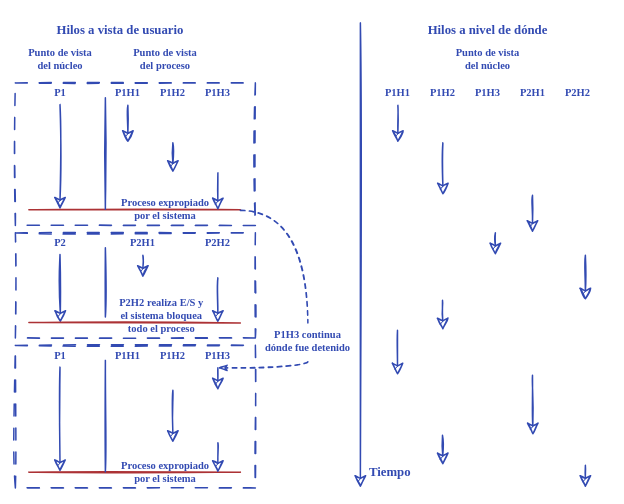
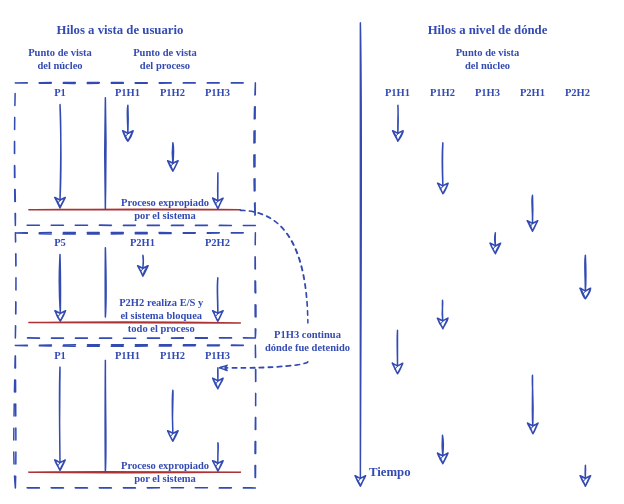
  <mxCell id="0" />
  <mxCell id="1" parent="0" />
  <mxCell id="2" value="" style="endArrow=classic;strokeWidth=2;fontFamily=Ink Free;fontSize=17;sketch=1;endSize=12;rounded=0;endFill=1;startSize=12;startArrow=none;startFill=0;strokeColor=#324AB2;fontColor=#324AB2;" edge="1" parent="1"><mxGeometry width="50" height="50" relative="1" as="geometry"><mxPoint x="480" y="30" as="sourcePoint" /><mxPoint x="480" y="650" as="targetPoint" /></mxGeometry></mxCell>
  <mxCell id="3" value="Hilos a vista de usuario" style="text;align=center;verticalAlign=middle;rounded=0;shadow=0;sketch=1;fontFamily=Ink Free;fontSize=17;fontStyle=1;flipV=0;flipH=1;fontColor=#324AB2;spacingBottom=5;" vertex="1" parent="1"><mxGeometry x="20" width="280" height="40" as="geometry" y="20" /></mxCell>
  <mxCell id="4" value="Hilos a nivel de dónde" style="text;align=center;verticalAlign=middle;rounded=0;shadow=0;sketch=1;fontFamily=Ink Free;fontSize=17;fontStyle=1;flipV=0;flipH=1;fontColor=#324AB2;spacingBottom=5;" vertex="1" parent="1"><mxGeometry x="490" width="320" height="40" as="geometry" y="20" /></mxCell>
  <mxCell id="5" value="" style="rounded=0;shadow=0;sketch=1;strokeWidth=2;fillColor=none;fontFamily=Ink Free;fontSize=17;spacing=20;strokeColor=#324ab2;fontColor=#324ab2;fontStyle=1;labelBackgroundColor=none;dashed=1;dashPattern=8 8;spacingBottom=5;" vertex="1" parent="1"><mxGeometry x="20" y="110" width="320" height="190" as="geometry" /></mxCell>
  <mxCell id="6" value="" style="rounded=0;shadow=0;sketch=1;strokeWidth=2;fillColor=none;fontFamily=Ink Free;fontSize=17;spacing=20;strokeColor=#324ab2;fontColor=#324ab2;fontStyle=1;labelBackgroundColor=none;dashed=1;dashPattern=8 8;spacingBottom=5;" vertex="1" parent="1"><mxGeometry x="20" y="310" width="320" height="140" as="geometry" /></mxCell>
  <mxCell id="7" value="Punto de vista&#10;del núcleo" style="text;align=center;verticalAlign=middle;rounded=0;shadow=0;sketch=1;fontFamily=Ink Free;fontSize=14;fontStyle=1;flipV=0;flipH=1;fontColor=#324AB2;spacingBottom=5;" vertex="1" parent="1"><mxGeometry x="20" y="60" width="120" height="40" as="geometry" /></mxCell>
  <mxCell id="8" value="Punto de vista&#10;del proceso" style="text;align=center;verticalAlign=middle;rounded=0;shadow=0;sketch=1;fontFamily=Ink Free;fontSize=14;fontStyle=1;flipV=0;flipH=1;fontColor=#324AB2;spacingBottom=5;" vertex="1" parent="1"><mxGeometry x="140" y="60" width="160" height="40" as="geometry" /></mxCell>
  <mxCell id="9" value="" style="endArrow=classic;strokeWidth=2;fontFamily=Ink Free;fontSize=17;sketch=1;endSize=12;rounded=0;endFill=1;startSize=12;startArrow=none;startFill=0;strokeColor=#324AB2;fontColor=#324AB2;" edge="1" parent="1"><mxGeometry width="50" height="50" relative="1" as="geometry"><mxPoint x="79.5" y="139" as="sourcePoint" /><mxPoint x="79.5" y="279" as="targetPoint" /></mxGeometry></mxCell>
  <mxCell id="10" value="P1" style="text;align=center;verticalAlign=middle;rounded=0;shadow=0;sketch=1;fontFamily=Ink Free;fontSize=14;fontStyle=1;flipV=0;flipH=1;fontColor=#324AB2;spacingBottom=5;" vertex="1" parent="1"><mxGeometry x="20" y="110" width="120" height="30" as="geometry" /></mxCell>
  <mxCell id="11" value="" style="endArrow=none;strokeWidth=2;fontFamily=Ink Free;fontSize=17;sketch=1;endSize=12;rounded=0;endFill=0;startSize=12;startArrow=none;startFill=0;strokeColor=#AC3235;fontColor=#324AB2;" edge="1" parent="1"><mxGeometry width="50" height="50" relative="1" as="geometry"><mxPoint x="38" y="279" as="sourcePoint" /><mxPoint x="320" y="279" as="targetPoint" /></mxGeometry></mxCell>
  <mxCell id="12" value="" style="endArrow=none;strokeWidth=2;fontFamily=Ink Free;fontSize=17;sketch=1;endSize=12;rounded=0;endFill=0;startSize=12;startArrow=none;startFill=0;strokeColor=#324AB2;fontColor=#324AB2;" edge="1" parent="1"><mxGeometry width="50" height="50" relative="1" as="geometry"><mxPoint x="140" y="278.5" as="sourcePoint" /><mxPoint x="140" y="130" as="targetPoint" /></mxGeometry></mxCell>
  <mxCell id="13" value="P1H1" style="text;align=center;verticalAlign=middle;rounded=0;shadow=0;sketch=1;fontFamily=Ink Free;fontSize=14;fontStyle=1;flipV=0;flipH=1;fontColor=#324AB2;spacingBottom=5;" vertex="1" parent="1"><mxGeometry x="140" y="110" width="60" height="30" as="geometry" /></mxCell>
  <mxCell id="14" value="P1H2" style="text;align=center;verticalAlign=middle;rounded=0;shadow=0;sketch=1;fontFamily=Ink Free;fontSize=14;fontStyle=1;flipV=0;flipH=1;fontColor=#324AB2;spacingBottom=5;" vertex="1" parent="1"><mxGeometry x="200" y="110" width="60" height="30" as="geometry" /></mxCell>
  <mxCell id="15" value="P1H3" style="text;align=center;verticalAlign=middle;rounded=0;shadow=0;sketch=1;fontFamily=Ink Free;fontSize=14;fontStyle=1;flipV=0;flipH=1;fontColor=#324AB2;spacingBottom=5;" vertex="1" parent="1"><mxGeometry x="260" y="110" width="60" height="30" as="geometry" /></mxCell>
  <mxCell id="16" value="" style="endArrow=classic;strokeWidth=2;fontFamily=Ink Free;fontSize=17;sketch=1;endSize=12;rounded=0;endFill=1;startSize=12;startArrow=none;startFill=0;strokeColor=#324AB2;fontColor=#324AB2;" edge="1" parent="1"><mxGeometry width="50" height="50" relative="1" as="geometry"><mxPoint x="170" y="140" as="sourcePoint" /><mxPoint x="170" y="190" as="targetPoint" /></mxGeometry></mxCell>
  <mxCell id="17" value="" style="endArrow=classic;strokeWidth=2;fontFamily=Ink Free;fontSize=17;sketch=1;endSize=12;rounded=0;endFill=1;startSize=12;startArrow=none;startFill=0;strokeColor=#324AB2;fontColor=#324AB2;" edge="1" parent="1"><mxGeometry width="50" height="50" relative="1" as="geometry"><mxPoint x="230" y="190" as="sourcePoint" /><mxPoint x="230" y="230" as="targetPoint" /></mxGeometry></mxCell>
  <mxCell id="18" value="" style="endArrow=classic;strokeWidth=2;fontFamily=Ink Free;fontSize=17;sketch=1;endSize=12;rounded=0;endFill=1;startSize=12;startArrow=none;startFill=0;strokeColor=#324AB2;fontColor=#324AB2;" edge="1" parent="1"><mxGeometry width="50" height="50" relative="1" as="geometry"><mxPoint x="290" y="230" as="sourcePoint" /><mxPoint x="290" y="280" as="targetPoint" /></mxGeometry></mxCell>
  <mxCell id="19" value="Proceso expropiado&#10;por el sistema" style="text;align=center;verticalAlign=middle;rounded=0;shadow=0;sketch=1;fontFamily=Ink Free;fontSize=14;fontStyle=1;flipV=0;flipH=1;fontColor=#324AB2;spacingBottom=5;" vertex="1" parent="1"><mxGeometry x="145" y="260" width="150" height="40" as="geometry" /></mxCell>
  <mxCell id="20" value="" style="endArrow=none;strokeWidth=2;fontFamily=Ink Free;fontSize=17;sketch=1;endSize=12;rounded=0;endFill=0;startSize=12;startArrow=none;startFill=0;strokeColor=#324AB2;fontColor=#324AB2;exitX=0;exitY=0.5;exitDx=0;exitDy=0;" edge="1" parent="1" source="56"><mxGeometry width="50" height="50" relative="1" as="geometry"><mxPoint x="140" y="478.5" as="sourcePoint" /><mxPoint x="140" y="330" as="targetPoint" /></mxGeometry></mxCell>
- <mxCell id="21" value="P2" style="text;align=center;verticalAlign=middle;rounded=0;shadow=0;sketch=1;fontFamily=Ink Free;fontSize=14;fontStyle=1;flipV=0;flipH=1;fontColor=#324AB2;spacingBottom=5;" vertex="1" parent="1"><mxGeometry x="20" y="310" width="120" height="30" as="geometry" /></mxCell>
+ <mxCell id="21" value="P5" style="text;align=center;verticalAlign=middle;rounded=0;shadow=0;sketch=1;fontFamily=Ink Free;fontSize=14;fontStyle=1;flipV=0;flipH=1;fontColor=#324AB2;spacingBottom=5;" vertex="1" parent="1"><mxGeometry x="20" y="310" width="120" height="30" as="geometry" /></mxCell>
  <mxCell id="22" value="P2H1" style="text;align=center;verticalAlign=middle;rounded=0;shadow=0;sketch=1;fontFamily=Ink Free;fontSize=14;fontStyle=1;flipV=0;flipH=1;fontColor=#324AB2;spacingBottom=5;" vertex="1" parent="1"><mxGeometry x="160" y="310" width="60" height="30" as="geometry" /></mxCell>
  <mxCell id="23" value="P2H2" style="text;align=center;verticalAlign=middle;rounded=0;shadow=0;sketch=1;fontFamily=Ink Free;fontSize=14;fontStyle=1;flipV=0;flipH=1;fontColor=#324AB2;spacingBottom=5;" vertex="1" parent="1"><mxGeometry x="260" y="310" width="60" height="30" as="geometry" /></mxCell>
  <mxCell id="24" value="" style="endArrow=classic;strokeWidth=2;fontFamily=Ink Free;fontSize=17;sketch=1;endSize=12;rounded=0;endFill=1;startSize=12;startArrow=none;startFill=0;strokeColor=#324AB2;fontColor=#324AB2;" edge="1" parent="1"><mxGeometry width="50" height="50" relative="1" as="geometry"><mxPoint x="190" y="340" as="sourcePoint" /><mxPoint x="190" y="370" as="targetPoint" /></mxGeometry></mxCell>
  <mxCell id="25" value="" style="endArrow=classic;strokeWidth=2;fontFamily=Ink Free;fontSize=17;sketch=1;endSize=12;rounded=0;endFill=1;startSize=12;startArrow=none;startFill=0;strokeColor=#324AB2;fontColor=#324AB2;" edge="1" parent="1"><mxGeometry width="50" height="50" relative="1" as="geometry"><mxPoint x="79.5" y="339" as="sourcePoint" /><mxPoint x="80" y="430" as="targetPoint" /></mxGeometry></mxCell>
  <mxCell id="26" value="" style="endArrow=classic;strokeWidth=2;fontFamily=Ink Free;fontSize=17;sketch=1;endSize=12;rounded=0;endFill=1;startSize=12;startArrow=none;startFill=0;strokeColor=#324AB2;fontColor=#324AB2;" edge="1" parent="1"><mxGeometry width="50" height="50" relative="1" as="geometry"><mxPoint x="290" y="370" as="sourcePoint" /><mxPoint x="290" y="430" as="targetPoint" /></mxGeometry></mxCell>
  <mxCell id="27" value="" style="rounded=0;shadow=0;sketch=1;strokeWidth=2;fillColor=none;fontFamily=Ink Free;fontSize=17;spacing=20;strokeColor=#324ab2;fontColor=#324ab2;fontStyle=1;labelBackgroundColor=none;dashed=1;dashPattern=8 8;spacingBottom=5;" vertex="1" parent="1"><mxGeometry x="20" y="460" width="320" height="190" as="geometry" /></mxCell>
  <mxCell id="28" value="" style="endArrow=classic;strokeWidth=2;fontFamily=Ink Free;fontSize=17;sketch=1;endSize=12;rounded=0;endFill=1;startSize=12;startArrow=none;startFill=0;strokeColor=#324AB2;fontColor=#324AB2;" edge="1" parent="1"><mxGeometry width="50" height="50" relative="1" as="geometry"><mxPoint x="79.5" y="489" as="sourcePoint" /><mxPoint x="79.5" y="629" as="targetPoint" /></mxGeometry></mxCell>
  <mxCell id="29" value="P1" style="text;align=center;verticalAlign=middle;rounded=0;shadow=0;sketch=1;fontFamily=Ink Free;fontSize=14;fontStyle=1;flipV=0;flipH=1;fontColor=#324AB2;spacingBottom=5;" vertex="1" parent="1"><mxGeometry x="20" y="460" width="120" height="30" as="geometry" /></mxCell>
  <mxCell id="30" value="" style="endArrow=none;strokeWidth=2;fontFamily=Ink Free;fontSize=17;sketch=1;endSize=12;rounded=0;endFill=0;startSize=12;startArrow=none;startFill=0;strokeColor=#AC3235;fontColor=#324AB2;" edge="1" parent="1"><mxGeometry width="50" height="50" relative="1" as="geometry"><mxPoint x="38" y="629" as="sourcePoint" /><mxPoint x="320" y="629" as="targetPoint" /></mxGeometry></mxCell>
  <mxCell id="31" value="" style="endArrow=none;strokeWidth=2;fontFamily=Ink Free;fontSize=17;sketch=1;endSize=12;rounded=0;endFill=0;startSize=12;startArrow=none;startFill=0;strokeColor=#324AB2;fontColor=#324AB2;" edge="1" parent="1"><mxGeometry width="50" height="50" relative="1" as="geometry"><mxPoint x="140" y="628.5" as="sourcePoint" /><mxPoint x="140" y="480" as="targetPoint" /></mxGeometry></mxCell>
  <mxCell id="32" value="P1H1" style="text;align=center;verticalAlign=middle;rounded=0;shadow=0;sketch=1;fontFamily=Ink Free;fontSize=14;fontStyle=1;flipV=0;flipH=1;fontColor=#324AB2;spacingBottom=5;" vertex="1" parent="1"><mxGeometry x="140" y="460" width="60" height="30" as="geometry" /></mxCell>
  <mxCell id="33" value="P1H2" style="text;align=center;verticalAlign=middle;rounded=0;shadow=0;sketch=1;fontFamily=Ink Free;fontSize=14;fontStyle=1;flipV=0;flipH=1;fontColor=#324AB2;spacingBottom=5;" vertex="1" parent="1"><mxGeometry x="200" y="460" width="60" height="30" as="geometry" /></mxCell>
  <mxCell id="34" value="P1H3" style="text;align=center;verticalAlign=middle;rounded=0;shadow=0;sketch=1;fontFamily=Ink Free;fontSize=14;fontStyle=1;flipV=0;flipH=1;fontColor=#324AB2;spacingBottom=5;" vertex="1" parent="1"><mxGeometry x="260" y="460" width="60" height="30" as="geometry" /></mxCell>
  <mxCell id="35" value="" style="endArrow=classic;strokeWidth=2;fontFamily=Ink Free;fontSize=17;sketch=1;endSize=12;rounded=0;endFill=1;startSize=12;startArrow=none;startFill=0;strokeColor=#324AB2;fontColor=#324AB2;" edge="1" parent="1"><mxGeometry width="50" height="50" relative="1" as="geometry"><mxPoint x="230" y="520" as="sourcePoint" /><mxPoint x="230" y="590" as="targetPoint" /></mxGeometry></mxCell>
  <mxCell id="36" value="" style="endArrow=classic;strokeWidth=2;fontFamily=Ink Free;fontSize=17;sketch=1;endSize=12;rounded=0;endFill=1;startSize=12;startArrow=none;startFill=0;strokeColor=#324AB2;fontColor=#324AB2;exitX=0.5;exitY=1;exitDx=0;exitDy=0;" edge="1" parent="1" source="34"><mxGeometry width="50" height="50" relative="1" as="geometry"><mxPoint x="290" y="580" as="sourcePoint" /><mxPoint x="290" y="520" as="targetPoint" /></mxGeometry></mxCell>
  <mxCell id="37" value="Proceso expropiado&#10;por el sistema" style="text;align=center;verticalAlign=middle;rounded=0;shadow=0;sketch=1;fontFamily=Ink Free;fontSize=14;fontStyle=1;flipV=0;flipH=1;fontColor=#324AB2;spacingBottom=5;" vertex="1" parent="1"><mxGeometry x="145" y="610" width="150" height="40" as="geometry" /></mxCell>
  <mxCell id="38" value="" style="endArrow=classic;strokeWidth=2;fontFamily=Ink Free;fontSize=17;sketch=1;endSize=12;rounded=0;endFill=1;startSize=12;startArrow=none;startFill=0;strokeColor=#324AB2;fontColor=#324AB2;" edge="1" parent="1"><mxGeometry width="50" height="50" relative="1" as="geometry"><mxPoint x="290" y="590" as="sourcePoint" /><mxPoint x="290" y="630" as="targetPoint" /></mxGeometry></mxCell>
  <mxCell id="39" value="P1H1" style="text;align=center;verticalAlign=middle;rounded=0;shadow=0;sketch=1;fontFamily=Ink Free;fontSize=14;fontStyle=1;flipV=0;flipH=1;fontColor=#324AB2;spacingBottom=5;" vertex="1" parent="1"><mxGeometry x="500" y="110" width="60" height="30" as="geometry" /></mxCell>
  <mxCell id="40" value="P1H2" style="text;align=center;verticalAlign=middle;rounded=0;shadow=0;sketch=1;fontFamily=Ink Free;fontSize=14;fontStyle=1;flipV=0;flipH=1;fontColor=#324AB2;spacingBottom=5;" vertex="1" parent="1"><mxGeometry x="560" y="110" width="60" height="30" as="geometry" /></mxCell>
  <mxCell id="41" value="P1H3" style="text;align=center;verticalAlign=middle;rounded=0;shadow=0;sketch=1;fontFamily=Ink Free;fontSize=14;fontStyle=1;flipV=0;flipH=1;fontColor=#324AB2;spacingBottom=5;" vertex="1" parent="1"><mxGeometry x="620" y="110" width="60" height="30" as="geometry" /></mxCell>
  <mxCell id="42" value="" style="endArrow=classic;strokeWidth=2;fontFamily=Ink Free;fontSize=17;sketch=1;endSize=12;rounded=0;endFill=1;startSize=12;startArrow=none;startFill=0;strokeColor=#324AB2;fontColor=#324AB2;" edge="1" parent="1"><mxGeometry width="50" height="50" relative="1" as="geometry"><mxPoint x="530" y="140" as="sourcePoint" /><mxPoint x="530" y="190" as="targetPoint" /></mxGeometry></mxCell>
  <mxCell id="43" value="" style="endArrow=classic;strokeWidth=2;fontFamily=Ink Free;fontSize=17;sketch=1;endSize=12;rounded=0;endFill=1;startSize=12;startArrow=none;startFill=0;strokeColor=#324AB2;fontColor=#324AB2;" edge="1" parent="1"><mxGeometry width="50" height="50" relative="1" as="geometry"><mxPoint x="590" y="190" as="sourcePoint" /><mxPoint x="590" y="260" as="targetPoint" /></mxGeometry></mxCell>
  <mxCell id="44" value="" style="endArrow=classic;strokeWidth=2;fontFamily=Ink Free;fontSize=17;sketch=1;endSize=12;rounded=0;endFill=1;startSize=12;startArrow=none;startFill=0;strokeColor=#324AB2;fontColor=#324AB2;" edge="1" parent="1"><mxGeometry width="50" height="50" relative="1" as="geometry"><mxPoint x="709.5" y="260" as="sourcePoint" /><mxPoint x="709.5" y="310" as="targetPoint" /></mxGeometry></mxCell>
  <mxCell id="45" value="" style="endArrow=classic;strokeWidth=2;fontFamily=Ink Free;fontSize=17;sketch=1;endSize=12;rounded=0;endFill=1;startSize=12;startArrow=none;startFill=0;strokeColor=#324AB2;fontColor=#324AB2;" edge="1" parent="1"><mxGeometry width="50" height="50" relative="1" as="geometry"><mxPoint x="589.5" y="400" as="sourcePoint" /><mxPoint x="590" y="440" as="targetPoint" /></mxGeometry></mxCell>
  <mxCell id="46" value="" style="endArrow=classic;strokeWidth=2;fontFamily=Ink Free;fontSize=17;sketch=1;endSize=12;rounded=0;endFill=1;startSize=12;startArrow=none;startFill=0;strokeColor=#324AB2;fontColor=#324AB2;exitX=0.5;exitY=1;exitDx=0;exitDy=0;" edge="1" parent="1"><mxGeometry width="50" height="50" relative="1" as="geometry"><mxPoint x="529.5" y="440" as="sourcePoint" /><mxPoint x="529.5" y="500" as="targetPoint" /></mxGeometry></mxCell>
  <mxCell id="47" value="" style="endArrow=classic;strokeWidth=2;fontFamily=Ink Free;fontSize=17;sketch=1;endSize=12;rounded=0;endFill=1;startSize=12;startArrow=none;startFill=0;strokeColor=#324AB2;fontColor=#324AB2;" edge="1" parent="1"><mxGeometry width="50" height="50" relative="1" as="geometry"><mxPoint x="709.5" y="500" as="sourcePoint" /><mxPoint x="710" y="580" as="targetPoint" /></mxGeometry></mxCell>
  <mxCell id="48" value="P2H1" style="text;align=center;verticalAlign=middle;rounded=0;shadow=0;sketch=1;fontFamily=Ink Free;fontSize=14;fontStyle=1;flipV=0;flipH=1;fontColor=#324AB2;spacingBottom=5;" vertex="1" parent="1"><mxGeometry x="680" y="110" width="60" height="30" as="geometry" /></mxCell>
  <mxCell id="49" value="P2H2" style="text;align=center;verticalAlign=middle;rounded=0;shadow=0;sketch=1;fontFamily=Ink Free;fontSize=14;fontStyle=1;flipV=0;flipH=1;fontColor=#324AB2;spacingBottom=5;" vertex="1" parent="1"><mxGeometry x="740" y="110" width="60" height="30" as="geometry" /></mxCell>
  <mxCell id="50" value="" style="endArrow=classic;strokeWidth=2;fontFamily=Ink Free;fontSize=17;sketch=1;endSize=12;rounded=0;endFill=1;startSize=12;startArrow=none;startFill=0;strokeColor=#324AB2;fontColor=#324AB2;" edge="1" parent="1"><mxGeometry width="50" height="50" relative="1" as="geometry"><mxPoint x="660" y="310" as="sourcePoint" /><mxPoint x="660" y="340" as="targetPoint" /></mxGeometry></mxCell>
  <mxCell id="51" value="" style="endArrow=classic;strokeWidth=2;fontFamily=Ink Free;fontSize=17;sketch=1;endSize=12;rounded=0;endFill=1;startSize=12;startArrow=none;startFill=0;strokeColor=#324AB2;fontColor=#324AB2;" edge="1" parent="1"><mxGeometry width="50" height="50" relative="1" as="geometry"><mxPoint x="780" y="340" as="sourcePoint" /><mxPoint x="780" y="400" as="targetPoint" /></mxGeometry></mxCell>
  <mxCell id="52" value="" style="endArrow=classic;strokeWidth=2;fontFamily=Ink Free;fontSize=17;sketch=1;endSize=12;rounded=0;endFill=1;startSize=12;startArrow=none;startFill=0;strokeColor=#324AB2;fontColor=#324AB2;" edge="1" parent="1"><mxGeometry width="50" height="50" relative="1" as="geometry"><mxPoint x="589.5" y="580" as="sourcePoint" /><mxPoint x="590" y="620" as="targetPoint" /></mxGeometry></mxCell>
  <mxCell id="53" value="" style="endArrow=classic;strokeWidth=2;fontFamily=Ink Free;fontSize=17;sketch=1;endSize=12;rounded=0;endFill=1;startSize=12;startArrow=none;startFill=0;strokeColor=#324AB2;fontColor=#324AB2;" edge="1" parent="1"><mxGeometry width="50" height="50" relative="1" as="geometry"><mxPoint x="780" y="620" as="sourcePoint" /><mxPoint x="780" y="650" as="targetPoint" /></mxGeometry></mxCell>
  <mxCell id="54" value="Punto de vista&#10;del núcleo" style="text;align=center;verticalAlign=middle;rounded=0;shadow=0;sketch=1;fontFamily=Ink Free;fontSize=14;fontStyle=1;flipV=0;flipH=1;fontColor=#324AB2;spacingBottom=5;" vertex="1" parent="1"><mxGeometry x="590" y="60" width="120" height="40" as="geometry" /></mxCell>
  <mxCell id="55" value="" style="endArrow=none;strokeWidth=2;fontFamily=Ink Free;fontSize=17;sketch=1;endSize=12;rounded=0;endFill=0;startSize=12;startArrow=none;startFill=0;strokeColor=#AC3235;fontColor=#324AB2;" edge="1" parent="1"><mxGeometry width="50" height="50" relative="1" as="geometry"><mxPoint x="38" y="429.5" as="sourcePoint" /><mxPoint x="320" y="430" as="targetPoint" /></mxGeometry></mxCell>
  <mxCell id="56" value="P2H2 realiza E/S y &#10;el sistema bloquea&#10;todo el proceso" style="text;align=center;verticalAlign=middle;rounded=0;shadow=0;sketch=1;fontFamily=Ink Free;fontSize=14;fontStyle=1;flipV=0;flipH=1;fontColor=#324AB2;spacingBottom=5;" vertex="1" parent="1"><mxGeometry x="140" y="396" width="150" height="52" as="geometry" /></mxCell>
  <mxCell id="57" value="Tiempo" style="text;align=left;verticalAlign=middle;rounded=0;shadow=0;sketch=1;fontFamily=Ink Free;fontSize=17;fontStyle=1;flipV=0;flipH=1;fontColor=#324AB2;spacingBottom=5;" vertex="1" parent="1"><mxGeometry x="490" y="610" width="100" height="40" as="geometry" /></mxCell>
  <mxCell id="58" value="P1H3 continua&#10;dónde fue detenido" style="text;align=center;verticalAlign=middle;rounded=0;shadow=0;sketch=1;fontFamily=Ink Free;fontSize=14;fontStyle=1;flipV=0;flipH=1;fontColor=#324AB2;spacingBottom=5;" vertex="1" parent="1"><mxGeometry x="340" y="430" width="140" height="52" as="geometry" /></mxCell>
  <mxCell id="59" value="" style="endArrow=none;strokeWidth=2;fontFamily=Ink Free;fontSize=17;sketch=1;endSize=12;rounded=0;endFill=0;startSize=12;startArrow=none;startFill=0;strokeColor=#324AB2;fontColor=#324AB2;edgeStyle=orthogonalEdgeStyle;curved=1;dashed=1;" edge="1" parent="1" target="58"><mxGeometry width="50" height="50" relative="1" as="geometry"><mxPoint x="320" y="280" as="sourcePoint" /><mxPoint x="400" y="310" as="targetPoint" /></mxGeometry></mxCell>
  <mxCell id="60" value="" style="endArrow=classicThin;strokeWidth=2;fontFamily=Ink Free;fontSize=17;sketch=1;endSize=8;rounded=0;endFill=1;startSize=12;startArrow=none;startFill=0;strokeColor=#324AB2;fontColor=#324AB2;edgeStyle=orthogonalEdgeStyle;curved=1;dashed=1;exitX=0.5;exitY=1;exitDx=0;exitDy=0;" edge="1" parent="1" source="58"><mxGeometry width="50" height="50" relative="1" as="geometry"><mxPoint x="380" y="510" as="sourcePoint" /><mxPoint x="290" y="490" as="targetPoint" /><Array as="points"><mxPoint x="410" y="490" /></Array></mxGeometry></mxCell>
